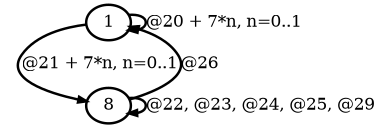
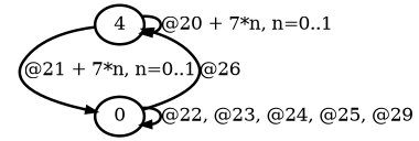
  digraph {
    node [fontsize=20 penwidth=3 shape=oval style=rounded]
    edge [arrowsize=1 color=black fontsize=20 penwidth=3 style=bold]
-   1
-   0 [label=8]
+   1 [label=4]
+   0
    1 -> 1 [label="@20 + 7*n, n=0..1"]
    1 -> 0 [label="@21 + 7*n, n=0..1"]
    0 -> 1 [label="@26"]
    0 -> 0 [label="@22, @23, @24, @25, @29"]
  }
